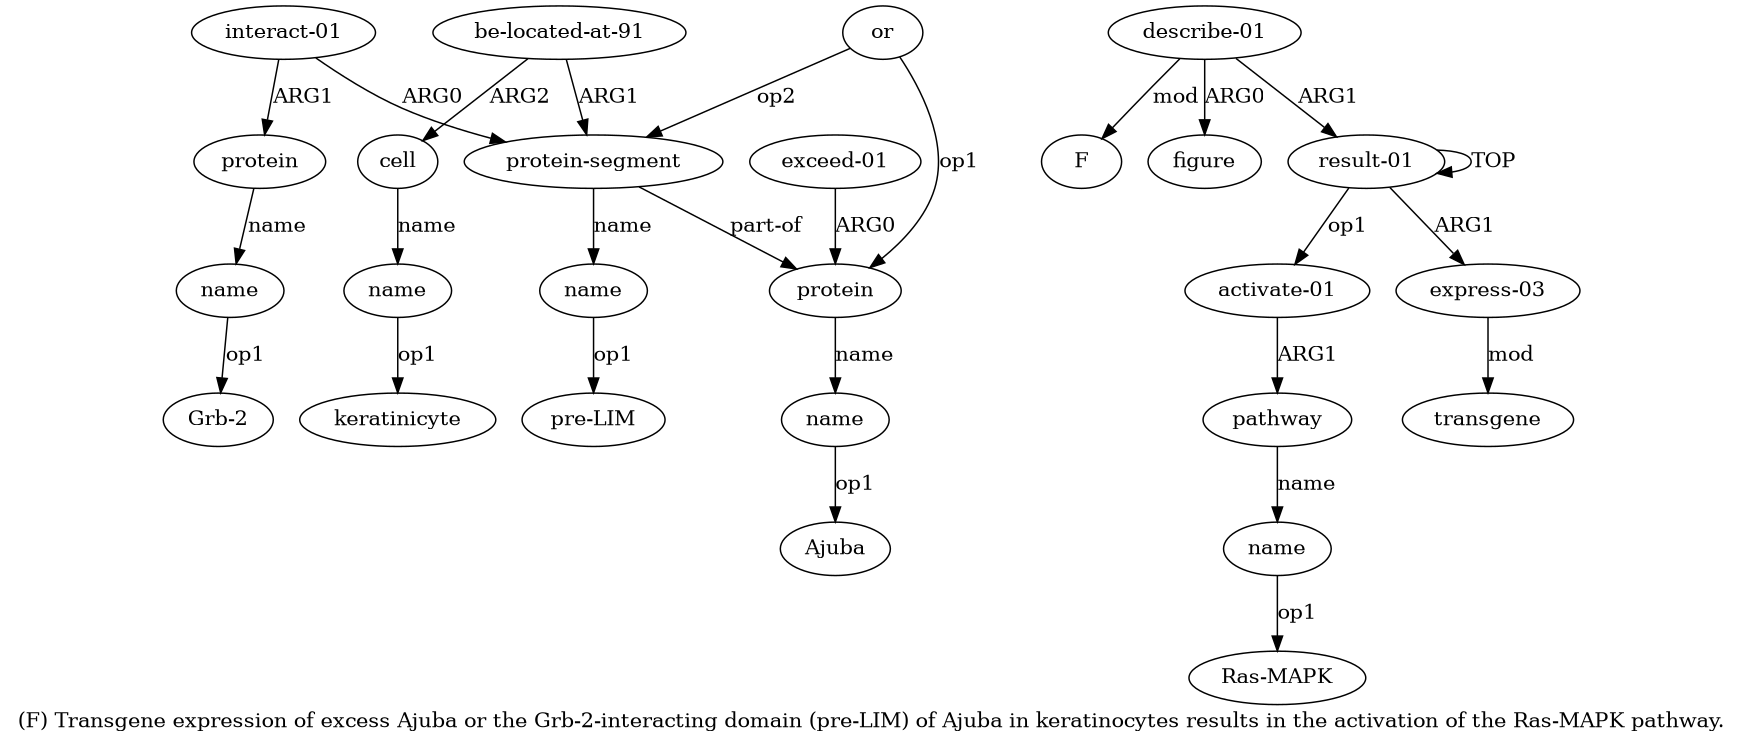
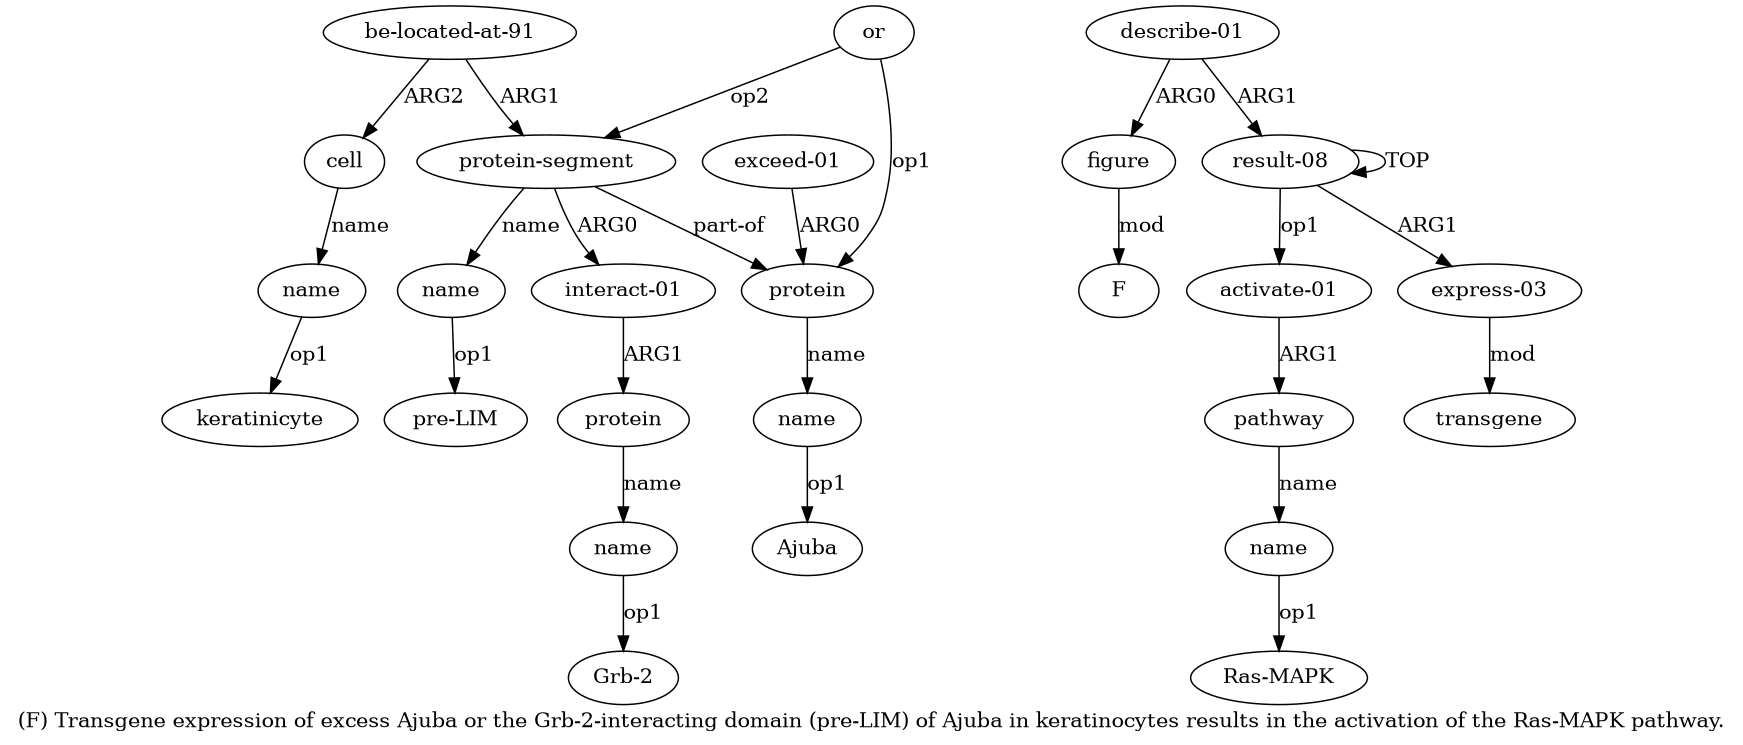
  digraph {
    label="(F) Transgene expression of excess Ajuba or the Grb-2-interacting domain (pre-LIM) of Ajuba in keratinocytes results in the activation of the Ras-MAPK pathway."
    node [color=black gold_ind=-1 gold_label=name test_ind=-1 test_label=name]
    edge [color=black gold_label=op1 test_label=op1]
    n1 [gold_label="Grb-2" label="Grb-2" test_label="Grb-2"]
    n2 [gold_label=F label=F test_label=F]
    n3 [gold_label="pre-LIM" label="pre-LIM" test_label="pre-LIM"]
    n4 [gold_label=Ajuba label=Ajuba test_label=Ajuba]
    n5 [gold_ind=15 gold_label="activate-01" label="activate-01" test_ind=15 test_label="activate-01"]
    n6 [gold_ind=16 gold_label=pathway label=pathway test_ind=16 test_label=pathway]
    n7 [gold_ind=17 label=name test_ind=17]
    n8 [gold_label="Ras-MAPK" label="Ras-MAPK" test_label="Ras-MAPK"]
    n9 [gold_ind=14 gold_label=transgene label=transgene test_ind=14 test_label=transgene]
    n10 [gold_ind=11 gold_label="be-located-at-91" label="be-located-at-91" test_ind=11 test_label="be-located-at-91"]
    n11 [gold_ind=12 gold_label=cell label=cell test_ind=12 test_label=cell]
    n12 [gold_ind=6 gold_label="protein-segment" label="protein-segment" test_ind=6 test_label="protein-segment"]
    n13 [gold_ind=13 label=name test_ind=13]
    n14 [gold_ind=3 gold_label=protein label=protein test_ind=3 test_label=protein]
    n15 [gold_ind=7 label=name test_ind=7]
    n16 [gold_label=keratinicyte label=keratinicyte test_label=keratinicyte]
    n17 [gold_ind=4 label=name test_ind=4]
    n18 [gold_ind=10 label=name test_ind=10]
    n19 [gold_ind=19 gold_label=figure label=figure test_ind=19 test_label=figure]
    n20 [gold_ind=18 gold_label="describe-01" label="describe-01" test_ind=18 test_label="describe-01"]
-   n21 [gold_ind=0 gold_label="result-01" label="result-01" test_ind=0 test_label="result-01"]
+   n21 [gold_ind=0 gold_label="result-01" label="result-08" test_ind=0 test_label="result-01"]
    n22 [gold_ind=1 gold_label="express-03" label="express-03" test_ind=1 test_label="express-03"]
    n23 [gold_ind=2 gold_label=or label=or test_ind=2 test_label=or]
    n24 [gold_ind=5 gold_label="exceed-01" label="exceed-01" test_ind=5 test_label="exceed-01"]
    n25 [gold_ind=9 gold_label=protein label=protein test_ind=9 test_label=protein]
    n26 [gold_ind=8 gold_label="interact-01" label="interact-01" test_ind=8 test_label="interact-01"]
    n5 -> n6 [gold_label=ARG1 label=ARG1 test_label=ARG1]
    n6 -> n7 [gold_label=name label=name test_label=name]
    n7 -> n8 [label=op1]
    n10 -> n11 [gold_label=ARG2 label=ARG2 test_label=ARG2]
    n10 -> n12 [gold_label=ARG1 label=ARG1 test_label=ARG1]
    n11 -> n13 [gold_label=name label=name test_label=name]
    n12 -> n14 [gold_label="part-of" label="part-of" test_label="part-of"]
    n12 -> n15 [gold_label=name label=name test_label=name]
    n13 -> n16 [label=op1]
    n14 -> n17 [gold_label=name label=name test_label=name]
    n15 -> n3 [label=op1]
    n17 -> n4 [label=op1]
    n18 -> n1 [label=op1]
-   n20 -> n2 [gold_label=mod label=mod test_label=mod]
+   n19 -> n2 [gold_label=mod label=mod test_label=mod]
    n20 -> n19 [gold_label=ARG0 label=ARG0 test_label=ARG0]
    n20 -> n21 [gold_label=ARG1 label=ARG1 test_label=ARG1]
    n21 -> n5 [gold_label=ARG2 label=op1 test_label=ARG2]
    n21 -> n21 [gold_label=TOP label=TOP test_label=TOP]
    n21 -> n22 [gold_label=ARG1 label=ARG1 test_label=ARG1]
    n22 -> n9 [gold_label=mod label=mod test_label=mod]
    n23 -> n12 [gold_label=op2 label=op2 test_label=op2]
    n23 -> n14 [label=op1]
    n24 -> n14 [gold_label=ARG0 label=ARG0 test_label=ARG0]
    n25 -> n18 [gold_label=name label=name test_label=name]
-   n26 -> n12 [gold_label=ARG0 label=ARG0 test_label=ARG0]
+   n12 -> n26 [gold_label=ARG0 label=ARG0 test_label=ARG0]
    n26 -> n25 [gold_label=ARG1 label=ARG1 test_label=ARG1]
  }
